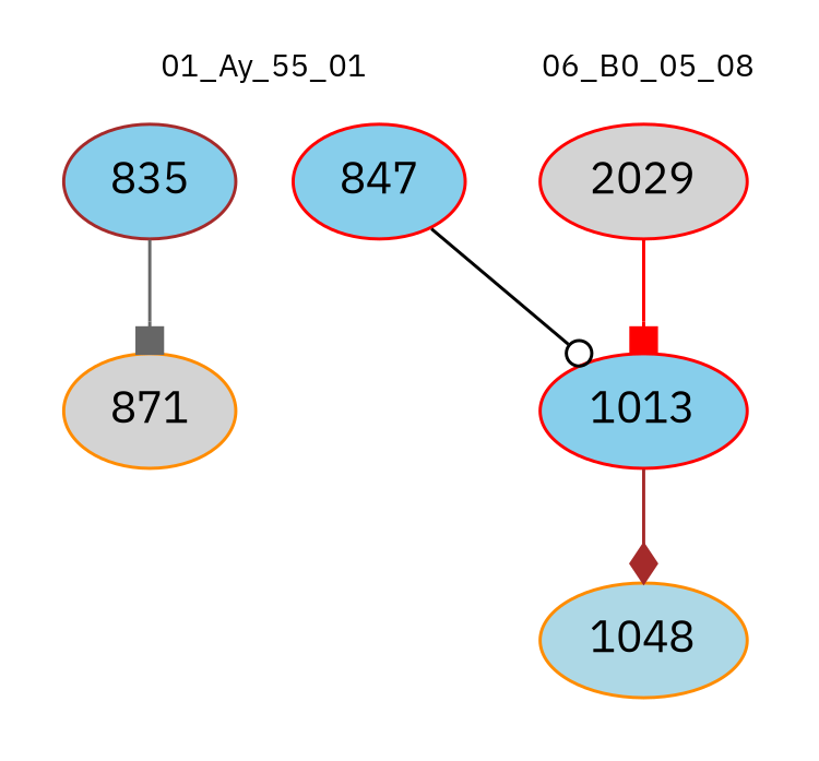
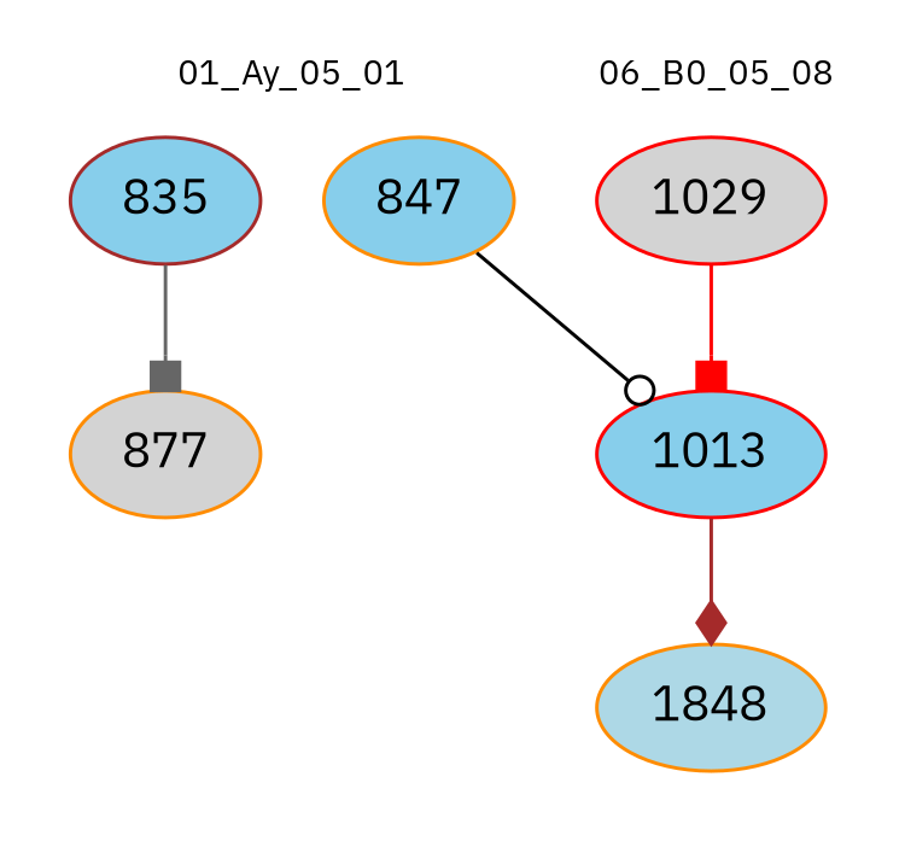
  digraph {
    fontname="IBM Plex Sans"
    node [color=darkorange fillcolor=skyblue fontname="IBM Plex Sans" style=filled]
    edge [arrowhead=box fontname="IBM Plex Sans"]
-   n1 [color=red label=847]
+   n1 [label=847]
    n2 [color=brown label=835]
-   n3 [fillcolor=lightgrey label=871]
-   n4 [color=red fillcolor=lightgrey label=2029]
+   n3 [fillcolor=lightgrey label=877]
+   n4 [color=red fillcolor=lightgrey label=1029]
    n5 [color=red label=1013]
-   n6 [fillcolor=lightblue label=1048]
+   n6 [fillcolor=lightblue label=1848]
    subgraph cluster_1 {
      color=white
      fontsize=10
-     label="01_Ay_55_01"
+     label="01_Ay_05_01"
      n1
      n2
      n3
    }
    subgraph cluster_2 {
      color=white
      fontsize=10
      label="06_B0_05_08"
      n4
      n5
      n6
    }
    n1 -> n5 [arrowhead=odot color=black]
    n2 -> n3 [color=gray40]
    n4 -> n5 [color=red]
    n5 -> n6 [arrowhead=diamond color=brown]
  }
